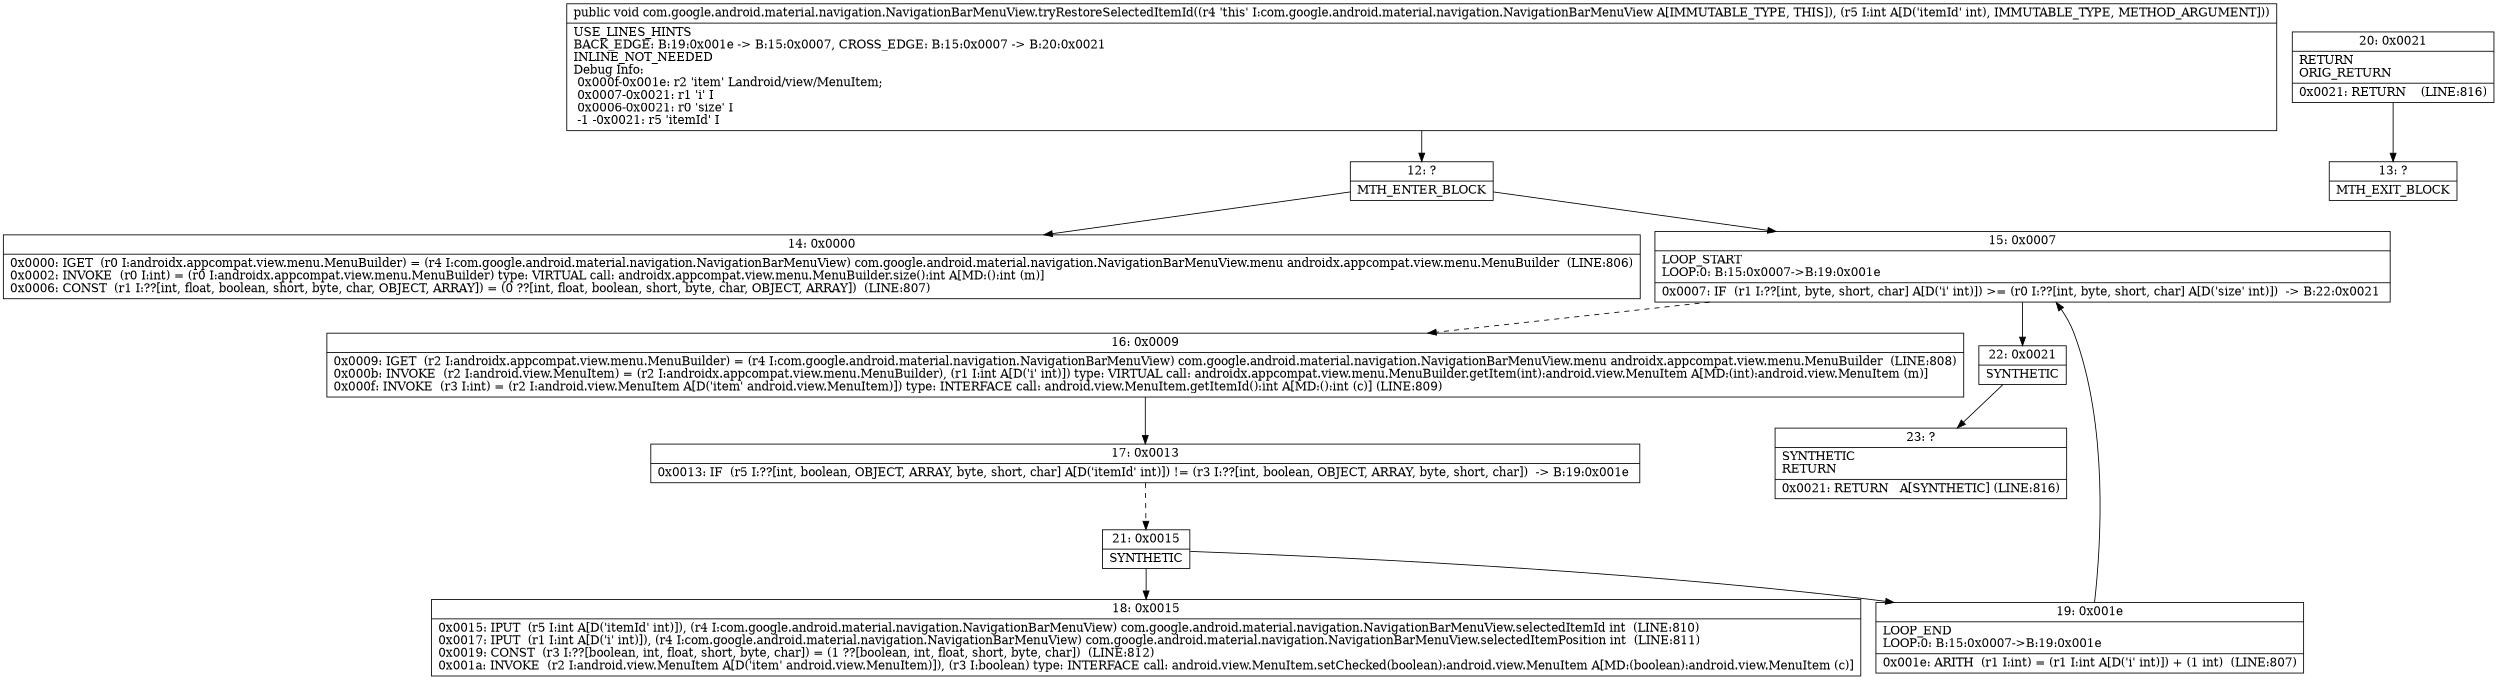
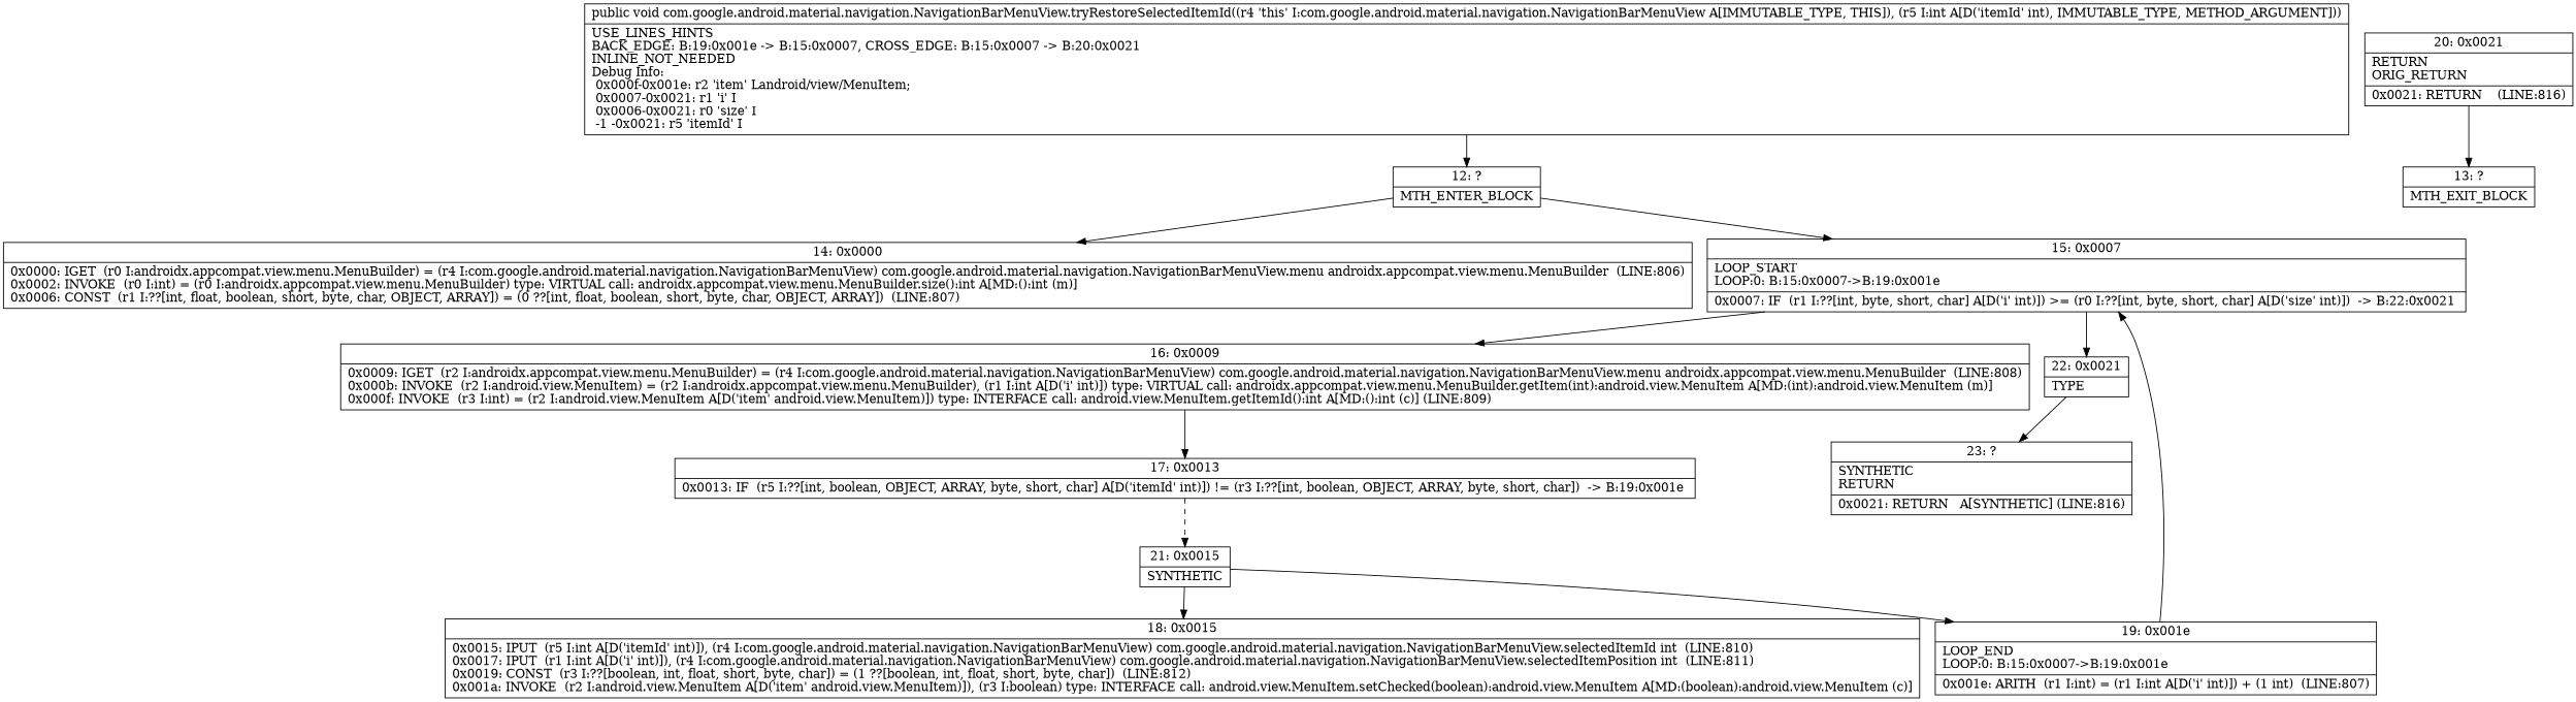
  digraph {
    node [shape=record]
    n1 [label="{12\:\ ?|MTH_ENTER_BLOCK\l}"]
    n2 [label="{14\:\ 0x0000|0x0000: IGET  (r0 I:androidx.appcompat.view.menu.MenuBuilder) = (r4 I:com.google.android.material.navigation.NavigationBarMenuView) com.google.android.material.navigation.NavigationBarMenuView.menu androidx.appcompat.view.menu.MenuBuilder  (LINE:806)\l0x0002: INVOKE  (r0 I:int) = (r0 I:androidx.appcompat.view.menu.MenuBuilder) type: VIRTUAL call: androidx.appcompat.view.menu.MenuBuilder.size():int A[MD:():int (m)]\l0x0006: CONST  (r1 I:??[int, float, boolean, short, byte, char, OBJECT, ARRAY]) = (0 ??[int, float, boolean, short, byte, char, OBJECT, ARRAY])  (LINE:807)\l}"]
    n3 [label="{15\:\ 0x0007|LOOP_START\lLOOP:0: B:15:0x0007\-\>B:19:0x001e\l|0x0007: IF  (r1 I:??[int, byte, short, char] A[D('i' int)]) \>= (r0 I:??[int, byte, short, char] A[D('size' int)])  \-\> B:22:0x0021 \l}"]
    n4 [label="{16\:\ 0x0009|0x0009: IGET  (r2 I:androidx.appcompat.view.menu.MenuBuilder) = (r4 I:com.google.android.material.navigation.NavigationBarMenuView) com.google.android.material.navigation.NavigationBarMenuView.menu androidx.appcompat.view.menu.MenuBuilder  (LINE:808)\l0x000b: INVOKE  (r2 I:android.view.MenuItem) = (r2 I:androidx.appcompat.view.menu.MenuBuilder), (r1 I:int A[D('i' int)]) type: VIRTUAL call: androidx.appcompat.view.menu.MenuBuilder.getItem(int):android.view.MenuItem A[MD:(int):android.view.MenuItem (m)]\l0x000f: INVOKE  (r3 I:int) = (r2 I:android.view.MenuItem A[D('item' android.view.MenuItem)]) type: INTERFACE call: android.view.MenuItem.getItemId():int A[MD:():int (c)] (LINE:809)\l}"]
-   n5 [label="{22\:\ 0x0021|SYNTHETIC\l}"]
+   n5 [label="{22\:\ 0x0021|TYPE\l}"]
    n6 [label="{17\:\ 0x0013|0x0013: IF  (r5 I:??[int, boolean, OBJECT, ARRAY, byte, short, char] A[D('itemId' int)]) != (r3 I:??[int, boolean, OBJECT, ARRAY, byte, short, char])  \-\> B:19:0x001e \l}"]
    n7 [label="{23\:\ ?|SYNTHETIC\lRETURN\l|0x0021: RETURN   A[SYNTHETIC] (LINE:816)\l}"]
    n8 [label="{21\:\ 0x0015|SYNTHETIC\l}"]
    n9 [label="{19\:\ 0x001e|LOOP_END\lLOOP:0: B:15:0x0007\-\>B:19:0x001e\l|0x001e: ARITH  (r1 I:int) = (r1 I:int A[D('i' int)]) + (1 int)  (LINE:807)\l}"]
    n10 [label="{18\:\ 0x0015|0x0015: IPUT  (r5 I:int A[D('itemId' int)]), (r4 I:com.google.android.material.navigation.NavigationBarMenuView) com.google.android.material.navigation.NavigationBarMenuView.selectedItemId int  (LINE:810)\l0x0017: IPUT  (r1 I:int A[D('i' int)]), (r4 I:com.google.android.material.navigation.NavigationBarMenuView) com.google.android.material.navigation.NavigationBarMenuView.selectedItemPosition int  (LINE:811)\l0x0019: CONST  (r3 I:??[boolean, int, float, short, byte, char]) = (1 ??[boolean, int, float, short, byte, char])  (LINE:812)\l0x001a: INVOKE  (r2 I:android.view.MenuItem A[D('item' android.view.MenuItem)]), (r3 I:boolean) type: INTERFACE call: android.view.MenuItem.setChecked(boolean):android.view.MenuItem A[MD:(boolean):android.view.MenuItem (c)]\l}"]
    n11 [label="{20\:\ 0x0021|RETURN\lORIG_RETURN\l|0x0021: RETURN    (LINE:816)\l}"]
    n12 [label="{13\:\ ?|MTH_EXIT_BLOCK\l}"]
    n13 [label="{public void com.google.android.material.navigation.NavigationBarMenuView.tryRestoreSelectedItemId((r4 'this' I:com.google.android.material.navigation.NavigationBarMenuView A[IMMUTABLE_TYPE, THIS]), (r5 I:int A[D('itemId' int), IMMUTABLE_TYPE, METHOD_ARGUMENT]))  | USE_LINES_HINTS\lBACK_EDGE: B:19:0x001e \-\> B:15:0x0007, CROSS_EDGE: B:15:0x0007 \-\> B:20:0x0021\lINLINE_NOT_NEEDED\lDebug Info:\l  0x000f\-0x001e: r2 'item' Landroid\/view\/MenuItem;\l  0x0007\-0x0021: r1 'i' I\l  0x0006\-0x0021: r0 'size' I\l  \-1 \-0x0021: r5 'itemId' I\l}"]
    n1 -> n2
    n1 -> n3
-   n3 -> n4 [style=dashed]
+   n3 -> n4 [style=solid]
    n3 -> n5
    n4 -> n6
    n5 -> n7
    n6 -> n8 [style=dashed]
    n8 -> n9
    n8 -> n10
    n9 -> n3
    n11 -> n12
    n13 -> n1
  }
